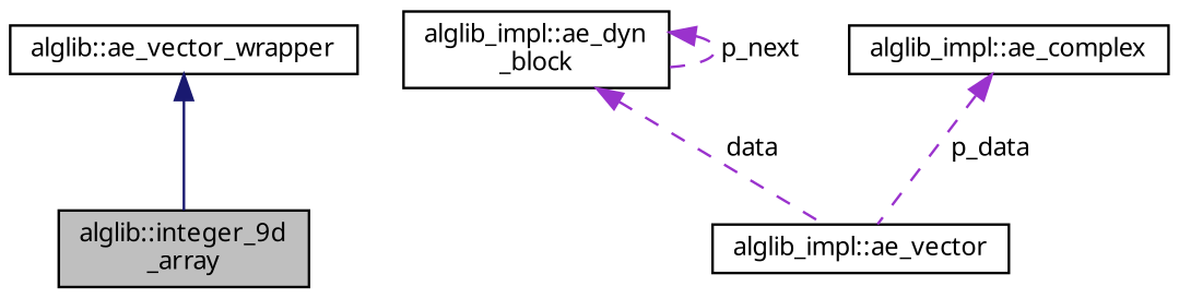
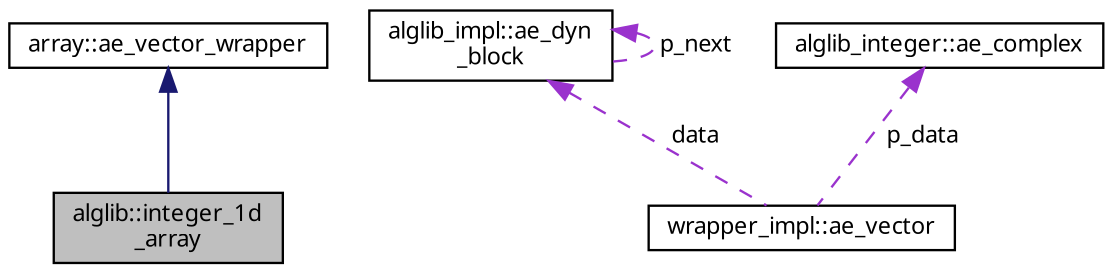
  digraph {
    fontname="Noto Sans"
    node [color=black fillcolor=white fontname="Noto Sans" fontsize=10 shape=record style=filled]
    edge [color=darkorchid3 dir=back fontname="Noto Sans" fontsize=10 labelfontname=Helvetica labelfontsize=10 style=dashed]
-   n1 [fillcolor=grey75 fontcolor=black height=0.2 label="alglib::integer_9d\l_array" width=0.4]
-   n2 [height=0.2 label="alglib::ae_vector_wrapper" width=0.4]
-   n3 [height=0.2 label="alglib_impl::ae_vector" width=0.4]
+   n1 [fillcolor=grey75 fontcolor=black height=0.2 label="alglib::integer_1d\l_array" width=0.4]
+   n2 [height=0.2 label="array::ae_vector_wrapper" width=0.4]
+   n3 [height=0.2 label="wrapper_impl::ae_vector" width=0.4]
    n4 [height=0.2 label="alglib_impl::ae_dyn\l_block" width=0.4]
-   n5 [height=0.2 label="alglib_impl::ae_complex" width=0.4]
+   n5 [height=0.2 label="alglib_integer::ae_complex" width=0.4]
    n2 -> n1 [color=midnightblue style=solid]
    n4 -> n3 [label=" data"]
    n4 -> n4 [label=" p_next"]
    n5 -> n3 [label=" p_data"]
  }
